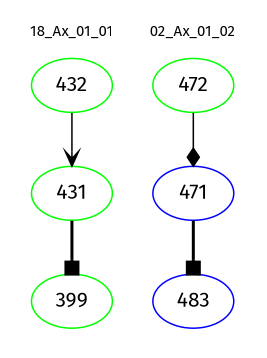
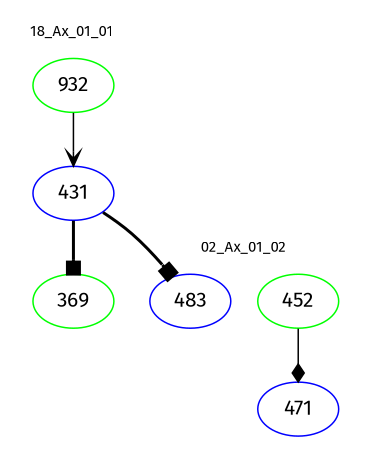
  digraph {
    fontname="Fira Sans"
    node [color=green fontname="Fira Sans"]
    edge [arrowhead=box color=black fontname="Fira Sans" style=solid]
-   n1 [label=432]
-   n2 [label=431]
-   n3 [label=399]
-   n4 [label=472]
+   n1 [label=932]
+   n2 [color=blue label=431]
+   n3 [label=369]
+   n4 [label=452]
    n5 [color=blue label=471]
    n6 [color=blue label=483]
    subgraph cluster_1 {
      color=white
      fontsize=10
      label="18_Ax_01_01"
      n1
      n2
      n3
    }
    subgraph cluster_2 {
      color=white
      fontsize=10
      label="02_Ax_01_02"
      n4
      n5
      n6
    }
    n1 -> n2 [arrowhead=vee]
    n2 -> n3 [style=bold]
    n4 -> n5 [arrowhead=diamond]
-   n5 -> n6 [style=bold]
+   n2 -> n6 [style=bold]
  }
